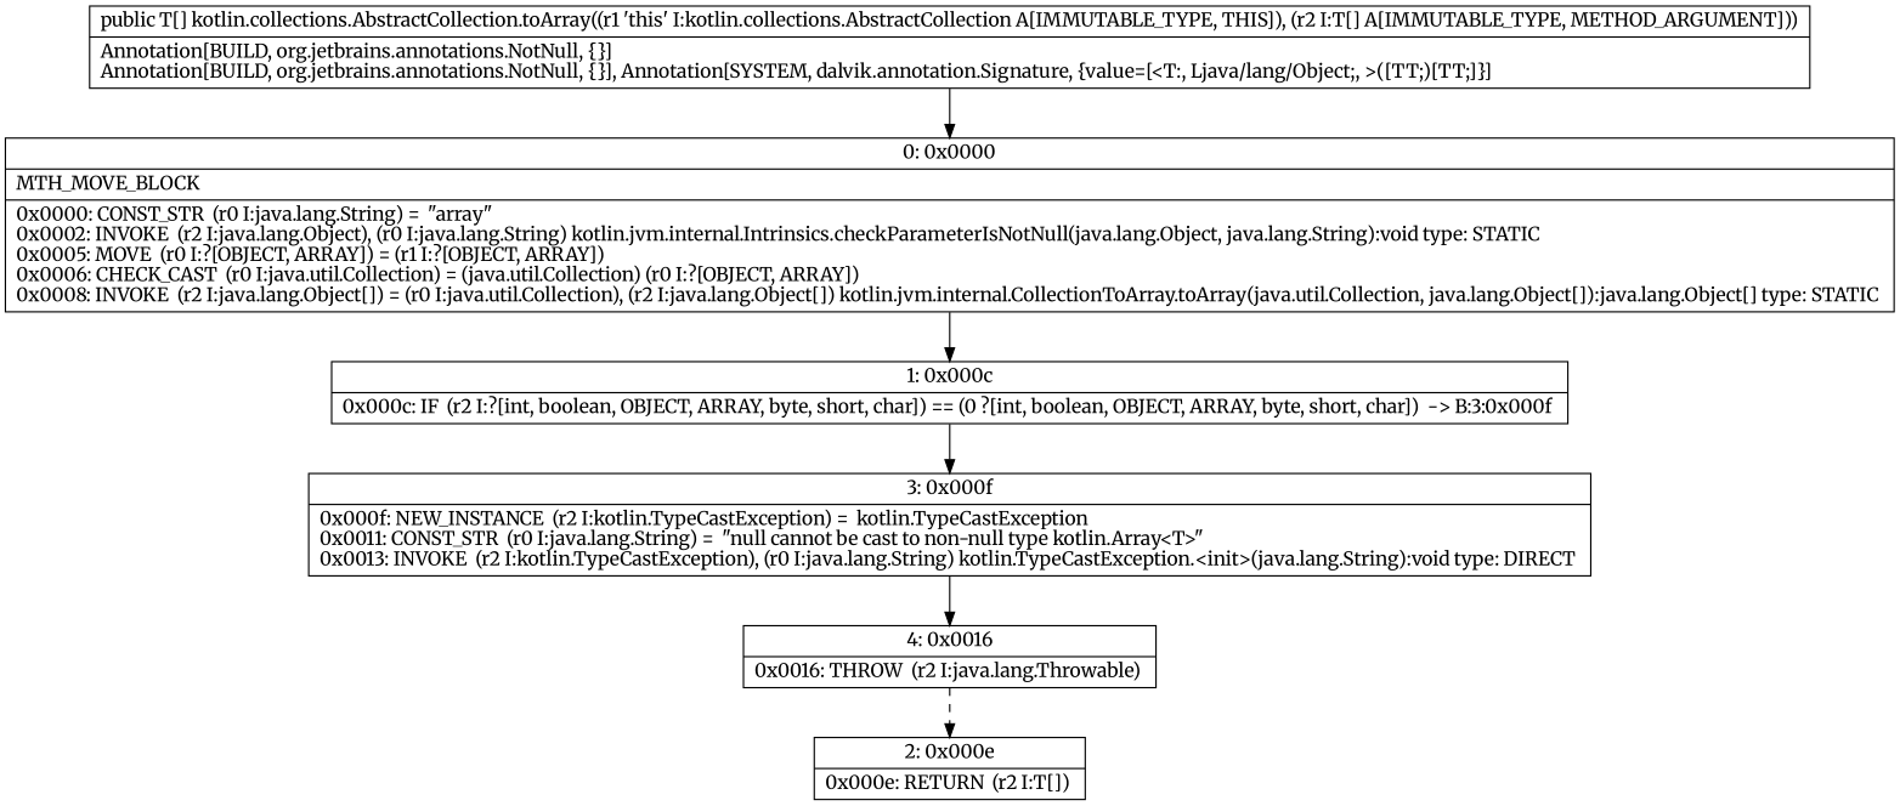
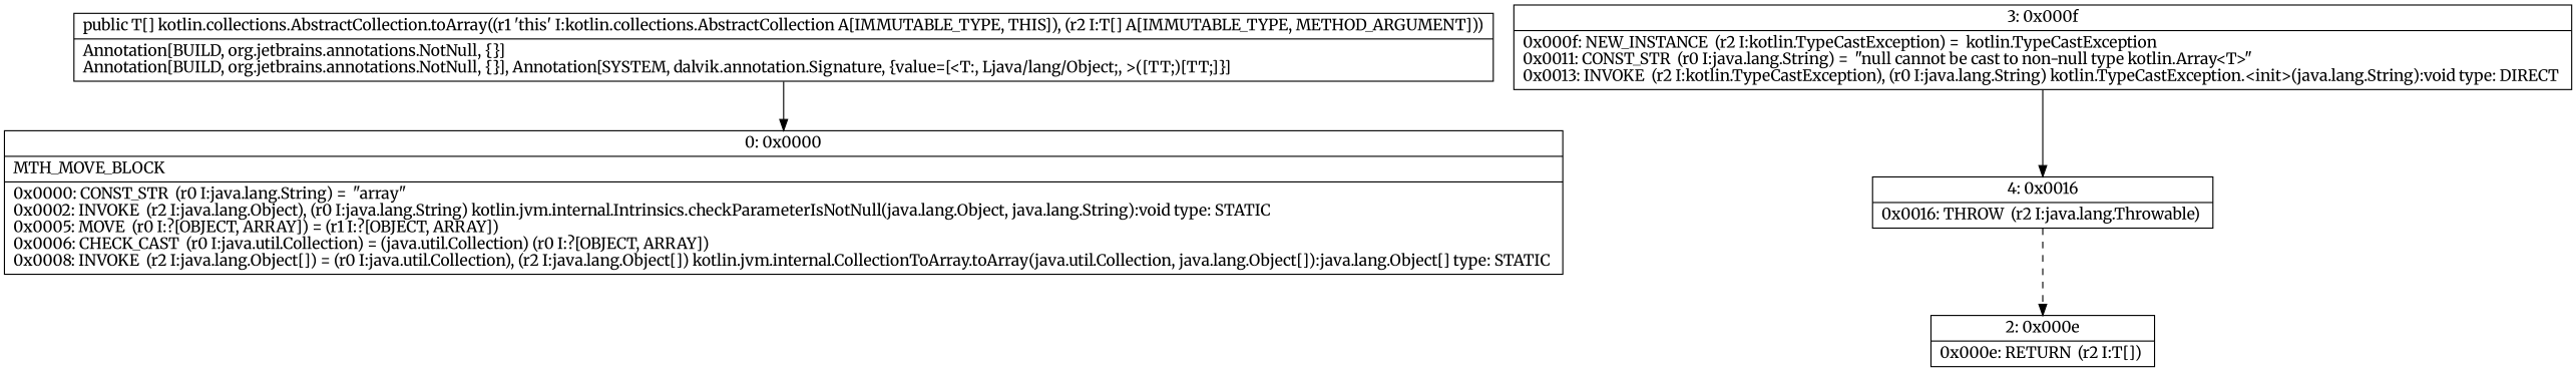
  digraph {
    fontname=Merriweather
    node [fontname=Merriweather shape=record]
    edge [fontname=Merriweather]
    n1 [label="{0\:\ 0x0000|MTH_MOVE_BLOCK\l|0x0000: CONST_STR  (r0 I:java.lang.String) =  \"array\" \l0x0002: INVOKE  (r2 I:java.lang.Object), (r0 I:java.lang.String) kotlin.jvm.internal.Intrinsics.checkParameterIsNotNull(java.lang.Object, java.lang.String):void type: STATIC \l0x0005: MOVE  (r0 I:?[OBJECT, ARRAY]) = (r1 I:?[OBJECT, ARRAY]) \l0x0006: CHECK_CAST  (r0 I:java.util.Collection) = (java.util.Collection) (r0 I:?[OBJECT, ARRAY]) \l0x0008: INVOKE  (r2 I:java.lang.Object[]) = (r0 I:java.util.Collection), (r2 I:java.lang.Object[]) kotlin.jvm.internal.CollectionToArray.toArray(java.util.Collection, java.lang.Object[]):java.lang.Object[] type: STATIC \l}"]
-   n2 [label="{1\:\ 0x000c|0x000c: IF  (r2 I:?[int, boolean, OBJECT, ARRAY, byte, short, char]) == (0 ?[int, boolean, OBJECT, ARRAY, byte, short, char])  \-\> B:3:0x000f \l}"]
    n3 [label="{3\:\ 0x000f|0x000f: NEW_INSTANCE  (r2 I:kotlin.TypeCastException) =  kotlin.TypeCastException \l0x0011: CONST_STR  (r0 I:java.lang.String) =  \"null cannot be cast to non\-null type kotlin.Array\<T\>\" \l0x0013: INVOKE  (r2 I:kotlin.TypeCastException), (r0 I:java.lang.String) kotlin.TypeCastException.\<init\>(java.lang.String):void type: DIRECT \l}"]
    n4 [label="{2\:\ 0x000e|0x000e: RETURN  (r2 I:T[]) \l}"]
    n5 [label="{4\:\ 0x0016|0x0016: THROW  (r2 I:java.lang.Throwable) \l}"]
    n6 [label="{public T[] kotlin.collections.AbstractCollection.toArray((r1 'this' I:kotlin.collections.AbstractCollection A[IMMUTABLE_TYPE, THIS]), (r2 I:T[] A[IMMUTABLE_TYPE, METHOD_ARGUMENT]))  | Annotation[BUILD, org.jetbrains.annotations.NotNull, \{\}]\lAnnotation[BUILD, org.jetbrains.annotations.NotNull, \{\}], Annotation[SYSTEM, dalvik.annotation.Signature, \{value=[\<T:, Ljava\/lang\/Object;, \>([TT;)[TT;]\}]\l}"]
-   n1 -> n2
-   n2 -> n3
    n3 -> n5
    n5 -> n4 [style=dashed]
    n6 -> n1
  }
